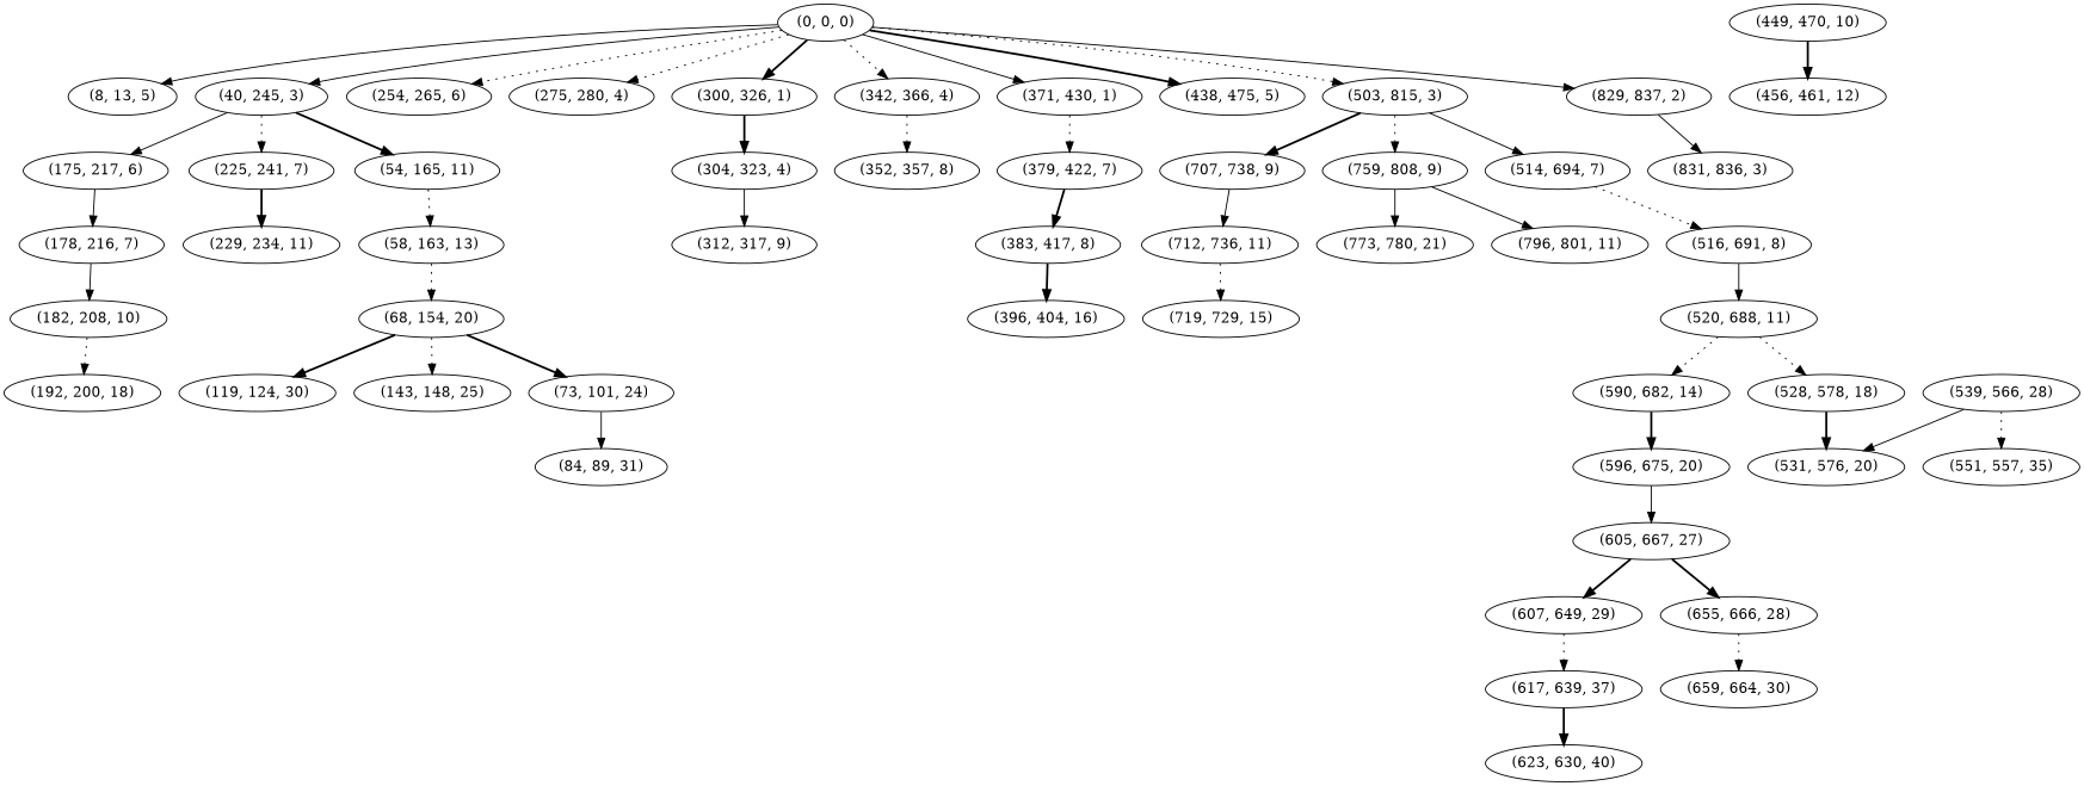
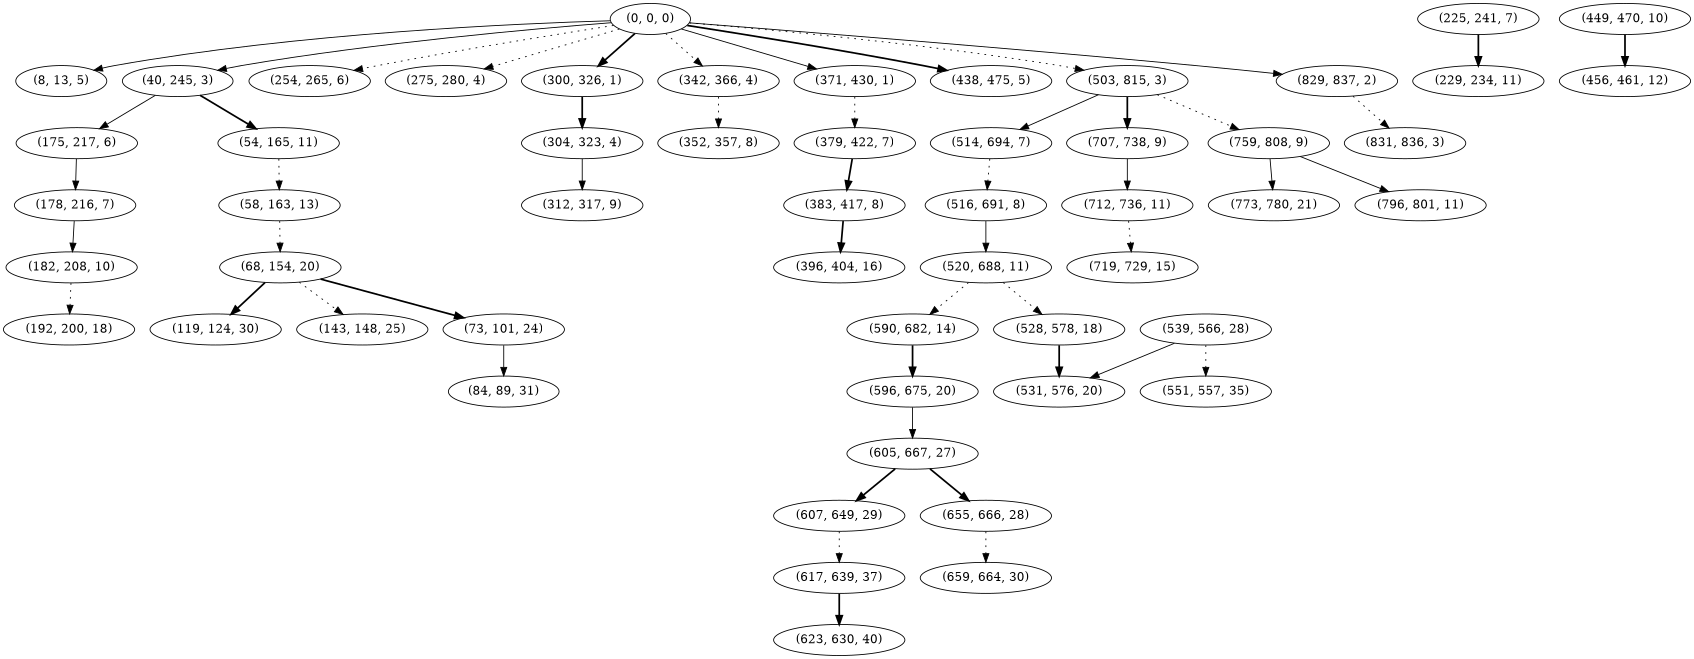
  digraph {
    edge [style=dotted]
    "(0, 0, 0)"
    "(8, 13, 5)"
    "(40, 245, 3)"
    "(254, 265, 6)"
    "(275, 280, 4)"
    "(300, 326, 1)"
    "(342, 366, 4)"
    "(371, 430, 1)"
    "(438, 475, 5)"
    "(503, 815, 3)"
    "(829, 837, 2)"
    "(54, 165, 11)"
    "(175, 217, 6)"
    "(225, 241, 7)"
    "(304, 323, 4)"
    "(352, 357, 8)"
    "(379, 422, 7)"
    "(514, 694, 7)"
    "(707, 738, 9)"
    "(759, 808, 9)"
    "(831, 836, 3)"
    "(58, 163, 13)"
    "(178, 216, 7)"
    "(229, 234, 11)"
    "(68, 154, 20)"
    "(73, 101, 24)"
    "(119, 124, 30)"
    "(143, 148, 25)"
    "(84, 89, 31)"
    "(182, 208, 10)"
    "(192, 200, 18)"
    "(312, 317, 9)"
    "(383, 417, 8)"
    "(396, 404, 16)"
    "(449, 470, 10)"
    "(456, 461, 12)"
    "(516, 691, 8)"
    "(712, 736, 11)"
    "(773, 780, 21)"
    "(796, 801, 11)"
    "(520, 688, 11)"
    "(528, 578, 18)"
    "(590, 682, 14)"
    "(531, 576, 20)"
    "(596, 675, 20)"
    "(539, 566, 28)"
    "(551, 557, 35)"
    "(605, 667, 27)"
    "(607, 649, 29)"
    "(655, 666, 28)"
    "(617, 639, 37)"
    "(659, 664, 30)"
    "(623, 630, 40)"
    "(719, 729, 15)"
    "(0, 0, 0)" -> "(8, 13, 5)" [style=solid]
    "(0, 0, 0)" -> "(40, 245, 3)" [style=solid]
    "(0, 0, 0)" -> "(254, 265, 6)"
    "(0, 0, 0)" -> "(275, 280, 4)"
    "(0, 0, 0)" -> "(300, 326, 1)" [style=bold]
    "(0, 0, 0)" -> "(342, 366, 4)"
    "(0, 0, 0)" -> "(371, 430, 1)" [style=solid]
    "(0, 0, 0)" -> "(438, 475, 5)" [style=bold]
    "(0, 0, 0)" -> "(503, 815, 3)"
    "(0, 0, 0)" -> "(829, 837, 2)" [style=solid]
    "(40, 245, 3)" -> "(54, 165, 11)" [style=bold]
    "(40, 245, 3)" -> "(175, 217, 6)" [style=solid]
-   "(40, 245, 3)" -> "(225, 241, 7)"
    "(300, 326, 1)" -> "(304, 323, 4)" [style=bold]
    "(342, 366, 4)" -> "(352, 357, 8)"
    "(371, 430, 1)" -> "(379, 422, 7)"
    "(503, 815, 3)" -> "(514, 694, 7)" [style=solid]
    "(503, 815, 3)" -> "(707, 738, 9)" [style=bold]
    "(503, 815, 3)" -> "(759, 808, 9)"
-   "(829, 837, 2)" -> "(831, 836, 3)" [style=solid]
+   "(829, 837, 2)" -> "(831, 836, 3)"
    "(54, 165, 11)" -> "(58, 163, 13)"
    "(175, 217, 6)" -> "(178, 216, 7)" [style=solid]
    "(225, 241, 7)" -> "(229, 234, 11)" [style=bold]
    "(304, 323, 4)" -> "(312, 317, 9)" [style=solid]
    "(379, 422, 7)" -> "(383, 417, 8)" [style=bold]
    "(514, 694, 7)" -> "(516, 691, 8)"
    "(707, 738, 9)" -> "(712, 736, 11)" [style=solid]
    "(759, 808, 9)" -> "(773, 780, 21)" [style=solid]
    "(759, 808, 9)" -> "(796, 801, 11)" [style=solid]
    "(58, 163, 13)" -> "(68, 154, 20)"
    "(178, 216, 7)" -> "(182, 208, 10)" [style=solid]
    "(68, 154, 20)" -> "(73, 101, 24)" [style=bold]
    "(68, 154, 20)" -> "(119, 124, 30)" [style=bold]
    "(68, 154, 20)" -> "(143, 148, 25)"
    "(73, 101, 24)" -> "(84, 89, 31)" [style=solid]
    "(182, 208, 10)" -> "(192, 200, 18)"
    "(383, 417, 8)" -> "(396, 404, 16)" [style=bold]
    "(449, 470, 10)" -> "(456, 461, 12)" [style=bold]
    "(516, 691, 8)" -> "(520, 688, 11)" [style=solid]
    "(712, 736, 11)" -> "(719, 729, 15)"
    "(520, 688, 11)" -> "(528, 578, 18)"
    "(520, 688, 11)" -> "(590, 682, 14)"
    "(528, 578, 18)" -> "(531, 576, 20)" [style=bold]
    "(590, 682, 14)" -> "(596, 675, 20)" [style=bold]
    "(596, 675, 20)" -> "(605, 667, 27)" [style=solid]
    "(539, 566, 28)" -> "(531, 576, 20)" [style=solid]
    "(539, 566, 28)" -> "(551, 557, 35)"
    "(605, 667, 27)" -> "(607, 649, 29)" [style=bold]
    "(605, 667, 27)" -> "(655, 666, 28)" [style=bold]
    "(607, 649, 29)" -> "(617, 639, 37)"
    "(655, 666, 28)" -> "(659, 664, 30)"
    "(617, 639, 37)" -> "(623, 630, 40)" [style=bold]
  }
